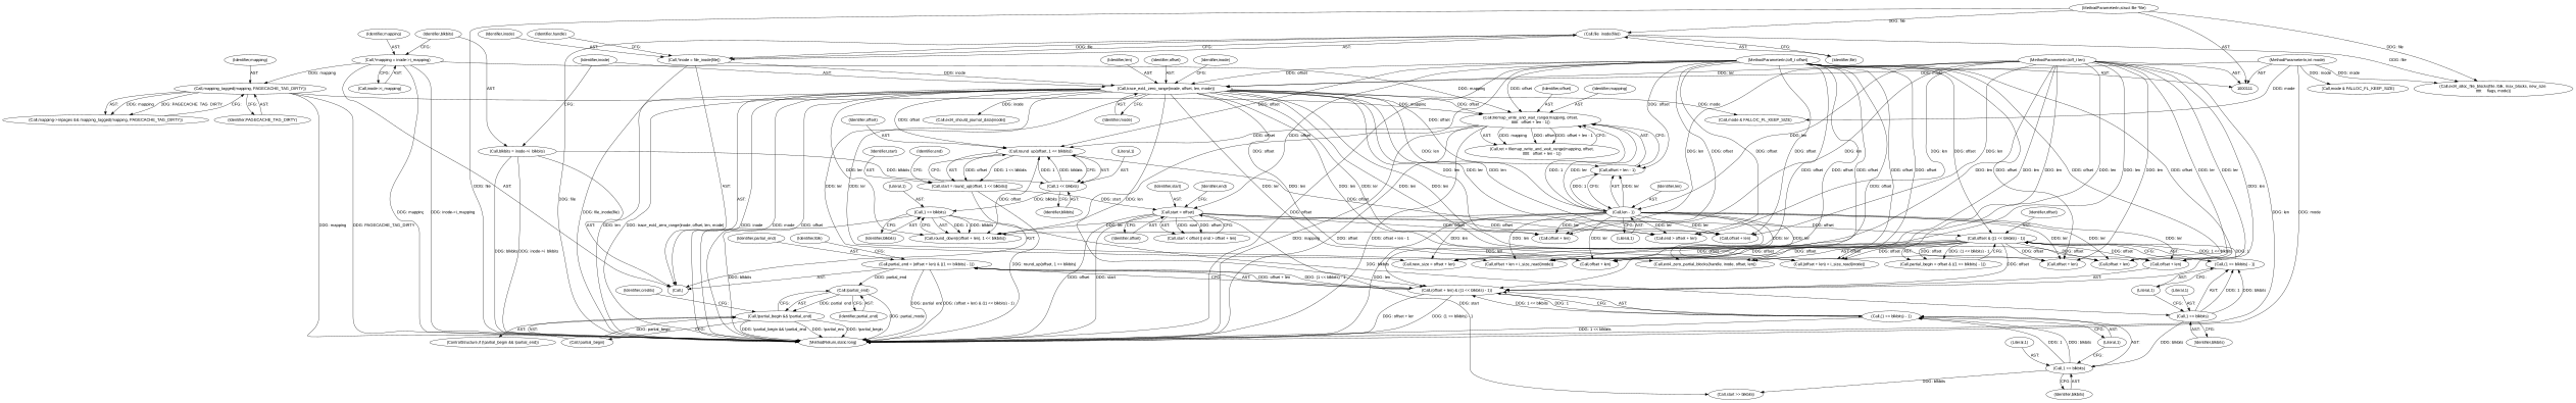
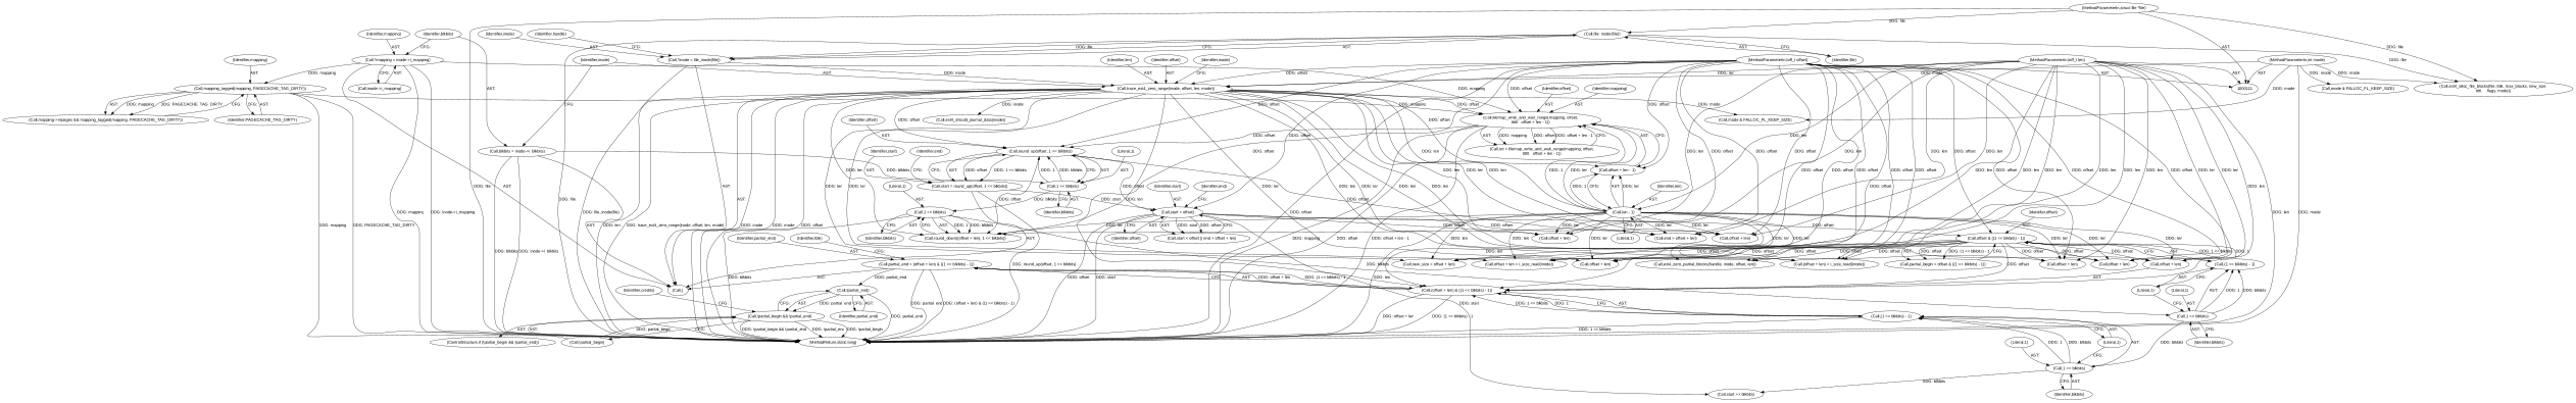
  digraph {
    fontname="Liberation Sans"
    node [fontname="Liberation Sans"]
    edge [fontname="Liberation Sans"]
    n1 [label="(Call,partial_end = (offset + len) & ((1 << blkbits) - 1))"]
    n2 [label="(Call,(offset + len) & ((1 << blkbits) - 1))"]
    n3 [label="(Call,!partial_end)"]
    n4 [label="(Call,)"]
    n5 [label="(MethodReturn,static long)"]
    n6 [label="(Call,(1 << blkbits) - 1)"]
    n7 [label="(Call,!partial_begin && !partial_end)"]
    n8 [label="(Identifier,partial_end)"]
    n9 [label="(Literal,1)"]
    n10 [label="(Call,offset & ((1 << blkbits) - 1))"]
    n11 [label="(Call,(1 << blkbits) - 1)"]
    n12 [label="(Call,offset + len)"]
    n13 [label="(Call,new_size = offset + len)"]
    n14 [label="(Call,offset + len)"]
    n15 [label="(Call,offset + len)"]
    n16 [label="(Call,partial_begin = offset & ((1 << blkbits) - 1))"]
    n17 [label="(Call,ext4_zero_partial_blocks(handle, inode, offset, len))"]
    n18 [label="(Call,(offset + len) > i_size_read(inode))"]
    n19 [label="(Call,offset + len > i_size_read(inode))"]
    n20 [label="(Call,offset + len)"]
    n21 [label="(Literal,1)"]
    n22 [label="(Call,start < offset)"]
    n23 [label="(Call,offset + len)"]
    n24 [label="(Call,end > offset + len)"]
    n25 [label="(Call,start < offset || end > offset + len)"]
    n26 [label="(Call,start >> blkbits)"]
    n27 [label="(Identifier,offset)"]
    n28 [label="(Call,start = round_up(offset, 1 << blkbits))"]
    n29 [label="(Call,round_up(offset, 1 << blkbits))"]
    n30 [label="(Call,1 << blkbits)"]
    n31 [label="(Call,round_down((offset + len), 1 << blkbits))"]
    n32 [label="(Call,offset + len)"]
    n33 [label="(Call,1 << blkbits)"]
    n34 [label="(Identifier,blkbits)"]
    n35 [label="(Call,filemap_write_and_wait_range(mapping, offset,\n\t\t\t\t\t\t   offset + len - 1))"]
    n36 [label="(Call,ret = filemap_write_and_wait_range(mapping, offset,\n\t\t\t\t\t\t   offset + len - 1))"]
    n37 [label="(Call,offset + len - 1)"]
    n38 [label="(Call,len - 1)"]
    n39 [label="(Call,mapping_tagged(mapping, PAGECACHE_TAG_DIRTY))"]
    n40 [label="(Identifier,PAGECACHE_TAG_DIRTY)"]
    n41 [label="(Call,mapping->nrpages && mapping_tagged(mapping, PAGECACHE_TAG_DIRTY))"]
    n42 [label="(Call,*mapping = inode->i_mapping)"]
    n43 [label="(Call,inode->i_mapping)"]
    n44 [label="(MethodParameterIn,loff_t offset)"]
    n45 [label="(Call,trace_ext4_zero_range(inode, offset, len, mode))"]
    1000111
    n47 [label="(Call,ext4_should_journal_data(inode))"]
-   n48 [label="(Identifier,mode)"]
    n49 [label="(Call,mode & FALLOC_FL_KEEP_SIZE)"]
    n50 [label="(Literal,1)"]
    n51 [label="(Call,*inode = file_inode(file))"]
    n52 [label="(Call,file_inode(file))"]
    n53 [label="(Call,ext4_alloc_file_blocks(file, lblk, max_blocks, new_size,\n\t\t\t\t\t     flags, mode))"]
    n54 [label="(Identifier,file)"]
    n55 [label="(MethodParameterIn,struct file *file)"]
    n56 [label="(MethodParameterIn,loff_t len)"]
    n57 [label="(MethodParameterIn,int mode)"]
    n58 [label="(Call,mode & FALLOC_FL_KEEP_SIZE)"]
    n59 [label="(Call,1 << blkbits)"]
    n60 [label="(Identifier,blkbits)"]
    n61 [label="(Call,blkbits = inode->i_blkbits)"]
    n62 [label="(Call,1 << blkbits)"]
    n63 [label="(Identifier,blkbits)"]
    n64 [label="(Identifier,blkbits)"]
    n65 [label="(ControlStructure,if (!partial_begin && !partial_end))"]
    n66 [label="(Call,!partial_begin)"]
    n67 [label="(Identifier,partial_end)"]
    n68 [label="(Identifier,offset)"]
    n69 [label="(Identifier,inode)"]
    n70 [label="(Literal,1)"]
    n71 [label="(Identifier,blkbits)"]
    n72 [label="(Identifier,end)"]
    n73 [label="(Identifier,mapping)"]
    n74 [label="(Literal,1)"]
    n75 [label="(Identifier,offset)"]
    n76 [label="(Identifier,inode)"]
    n77 [label="(Literal,1)"]
    n78 [label="(Literal,1)"]
    n79 [label="(Identifier,len)"]
    n80 [label="(Identifier,lblk)"]
    n81 [label="(Identifier,mapping)"]
    n82 [label="(Identifier,offset)"]
    n83 [label="(Identifier,inode)"]
    n84 [label="(Identifier,start)"]
    n85 [label="(Identifier,credits)"]
    n86 [label="(Identifier,handle)"]
    n87 [label="(Identifier,mapping)"]
    n88 [label="(Identifier,len)"]
    n89 [label="(Identifier,end)"]
    n90 [label="(Identifier,start)"]
    n91 [label="(Identifier,offset)"]
    n1 -> n2 [label="CFG: "]
    n1 -> n3 [label="DDG: partial_end"]
    n1 -> n4 [label="AST: "]
    n1 -> n5 [label="DDG: partial_end"]
    n1 -> n5 [label="DDG: (offset + len) & ((1 << blkbits) - 1)"]
    n2 -> n1 [label="AST: "]
    n2 -> n1 [label="DDG: offset + len"]
    n2 -> n1 [label="DDG: (1 << blkbits) - 1"]
    n2 -> n5 [label="DDG: offset + len"]
    n2 -> n5 [label="DDG: (1 << blkbits) - 1"]
    n2 -> n6 [label="CFG: "]
-   n3 -> n5 [label="DDG: partial_mode"]
+   n3 -> n5 [label="DDG: partial_end"]
    n3 -> n7 [label="AST: "]
    n3 -> n7 [label="DDG: partial_end"]
    n3 -> n8 [label="CFG: "]
    n6 -> n2 [label="AST: "]
    n6 -> n2 [label="DDG: 1 << blkbits"]
    n6 -> n2 [label="DDG: 1"]
    n6 -> n5 [label="DDG: 1 << blkbits"]
    n6 -> n9 [label="CFG: "]
    n7 -> n3 [label="CFG: "]
    n7 -> n5 [label="DDG: !partial_begin && !partial_end"]
    n7 -> n5 [label="DDG: !partial_begin"]
    n7 -> n5 [label="DDG: !partial_end"]
    n7 -> n65 [label="AST: "]
    n7 -> n66 [label="CFG: "]
    n8 -> n3 [label="AST: "]
    n9 -> n6 [label="AST: "]
    n9 -> n62 [label="CFG: "]
    n10 -> n2 [label="DDG: offset"]
    n10 -> n11 [label="CFG: "]
    n10 -> n12 [label="DDG: offset"]
    n10 -> n13 [label="DDG: offset"]
    n10 -> n14 [label="DDG: offset"]
    n10 -> n15 [label="DDG: offset"]
    n10 -> n16 [label="AST: "]
    n10 -> n16 [label="DDG: offset"]
    n10 -> n16 [label="DDG: (1 << blkbits) - 1"]
-   n10 -> n17 [label="AST: offset"]
+   n10 -> n17 [label="DDG: offset"]
    n10 -> n18 [label="DDG: offset"]
    n10 -> n19 [label="DDG: offset"]
    n10 -> n20 [label="DDG: offset"]
    n11 -> n10 [label="AST: "]
    n11 -> n10 [label="DDG: 1 << blkbits"]
    n11 -> n10 [label="DDG: 1"]
    n11 -> n21 [label="CFG: "]
    n12 -> n2 [label="AST: "]
    n16 -> n10 [label="CFG: "]
    n21 -> n11 [label="AST: "]
    n21 -> n59 [label="CFG: "]
    n22 -> n5 [label="DDG: offset"]
    n22 -> n5 [label="DDG: start"]
    n22 -> n10 [label="DDG: offset"]
    n22 -> n23 [label="DDG: offset"]
    n22 -> n24 [label="DDG: offset"]
    n22 -> n25 [label="AST: "]
    n22 -> n25 [label="DDG: start"]
    n22 -> n25 [label="DDG: offset"]
    n22 -> n26 [label="DDG: start"]
    n22 -> n27 [label="CFG: "]
    n25 -> n22 [label="CFG: "]
    n27 -> n22 [label="AST: "]
    n28 -> n4 [label="AST: "]
    n28 -> n5 [label="DDG: round_up(offset, 1 << blkbits)"]
    n28 -> n22 [label="DDG: start"]
    n28 -> n29 [label="CFG: "]
+   n29 -> n22 [label="DDG: offset"]
    n29 -> n28 [label="AST: "]
    n29 -> n28 [label="DDG: offset"]
    n29 -> n28 [label="DDG: 1 << blkbits"]
    n29 -> n30 [label="CFG: "]
    n29 -> n31 [label="DDG: offset"]
    n29 -> n32 [label="DDG: offset"]
    n30 -> n29 [label="AST: "]
    n30 -> n29 [label="DDG: 1"]
    n30 -> n29 [label="DDG: blkbits"]
    n30 -> n33 [label="DDG: blkbits"]
    n30 -> n34 [label="CFG: "]
    n31 -> n33 [label="CFG: "]
    n33 -> n5 [label="DDG: blkbits"]
    n33 -> n31 [label="AST: "]
    n33 -> n31 [label="DDG: 1"]
    n33 -> n31 [label="DDG: blkbits"]
    n33 -> n59 [label="DDG: blkbits"]
    n33 -> n60 [label="CFG: "]
    n34 -> n30 [label="AST: "]
    n35 -> n5 [label="DDG: mapping"]
    n35 -> n5 [label="DDG: offset"]
    n35 -> n5 [label="DDG: offset + len - 1"]
    n35 -> n29 [label="DDG: offset"]
    n35 -> n36 [label="AST: "]
    n35 -> n36 [label="DDG: mapping"]
    n35 -> n36 [label="DDG: offset"]
    n35 -> n36 [label="DDG: offset + len - 1"]
    n35 -> n37 [label="CFG: "]
    n36 -> n35 [label="CFG: "]
    n37 -> n35 [label="AST: "]
    n37 -> n38 [label="CFG: "]
    n38 -> n2 [label="DDG: len"]
    n38 -> n5 [label="DDG: len"]
    n38 -> n12 [label="DDG: len"]
    n38 -> n13 [label="DDG: len"]
    n38 -> n14 [label="DDG: len"]
    n38 -> n15 [label="DDG: len"]
    n38 -> n17 [label="DDG: len"]
    n38 -> n18 [label="DDG: len"]
    n38 -> n19 [label="DDG: len"]
    n38 -> n20 [label="DDG: len"]
    n38 -> n23 [label="DDG: len"]
    n38 -> n24 [label="DDG: len"]
    n38 -> n31 [label="DDG: len"]
    n38 -> n32 [label="DDG: len"]
    n38 -> n35 [label="DDG: len"]
    n38 -> n35 [label="DDG: 1"]
    n38 -> n37 [label="AST: "]
    n38 -> n37 [label="DDG: len"]
    n38 -> n37 [label="DDG: 1"]
    n38 -> n50 [label="CFG: "]
    n39 -> n5 [label="DDG: mapping"]
    n39 -> n5 [label="DDG: PAGECACHE_TAG_DIRTY"]
    n39 -> n35 [label="DDG: mapping"]
    n39 -> n40 [label="CFG: "]
    n39 -> n41 [label="AST: "]
    n39 -> n41 [label="DDG: mapping"]
    n39 -> n41 [label="DDG: PAGECACHE_TAG_DIRTY"]
    n40 -> n39 [label="AST: "]
    n41 -> n39 [label="CFG: "]
    n42 -> n4 [label="AST: "]
    n42 -> n5 [label="DDG: mapping"]
    n42 -> n5 [label="DDG: inode->i_mapping"]
    n42 -> n35 [label="DDG: mapping"]
    n42 -> n39 [label="DDG: mapping"]
    n42 -> n43 [label="CFG: "]
    n43 -> n42 [label="AST: "]
    n44 -> n2 [label="DDG: offset"]
    n44 -> n5 [label="DDG: offset"]
    n44 -> n10 [label="DDG: offset"]
    n44 -> n12 [label="DDG: offset"]
    n44 -> n13 [label="DDG: offset"]
    n44 -> n14 [label="DDG: offset"]
    n44 -> n15 [label="DDG: offset"]
    n44 -> n17 [label="DDG: offset"]
    n44 -> n18 [label="DDG: offset"]
    n44 -> n19 [label="DDG: offset"]
    n44 -> n20 [label="DDG: offset"]
    n44 -> n22 [label="DDG: offset"]
    n44 -> n23 [label="DDG: offset"]
    n44 -> n24 [label="DDG: offset"]
    n44 -> n29 [label="DDG: offset"]
    n44 -> n31 [label="DDG: offset"]
    n44 -> n32 [label="DDG: offset"]
    n44 -> n35 [label="DDG: offset"]
    n44 -> n37 [label="DDG: offset"]
    n44 -> n45 [label="DDG: offset"]
    n44 -> 1000111 [label="AST: "]
    n45 -> n2 [label="DDG: len"]
    n45 -> n4 [label="AST: "]
    n45 -> n5 [label="DDG: len"]
    n45 -> n5 [label="DDG: inode"]
    n45 -> n5 [label="DDG: mode"]
    n45 -> n5 [label="DDG: trace_ext4_zero_range(inode, offset, len, mode)"]
    n45 -> n5 [label="DDG: offset"]
    n45 -> n12 [label="DDG: len"]
    n45 -> n13 [label="DDG: len"]
    n45 -> n14 [label="DDG: len"]
    n45 -> n15 [label="DDG: len"]
-   n45 -> n17 [label="DDG: len"]
    n45 -> n18 [label="DDG: len"]
    n45 -> n19 [label="DDG: len"]
    n45 -> n20 [label="DDG: len"]
    n45 -> n23 [label="DDG: len"]
    n45 -> n24 [label="DDG: len"]
    n45 -> n29 [label="DDG: offset"]
    n45 -> n31 [label="DDG: len"]
    n45 -> n32 [label="DDG: len"]
    n45 -> n35 [label="DDG: offset"]
    n45 -> n37 [label="DDG: offset"]
    n45 -> n38 [label="DDG: len"]
    n45 -> n47 [label="DDG: inode"]
-   n45 -> n48 [label="CFG: "]
    n45 -> n49 [label="DDG: mode"]
-   n48 -> n45 [label="AST: "]
    n50 -> n38 [label="AST: "]
    n51 -> n4 [label="AST: "]
    n51 -> n5 [label="DDG: file_inode(file)"]
    n51 -> n45 [label="DDG: inode"]
    n51 -> n52 [label="CFG: "]
    n52 -> n5 [label="DDG: file"]
    n52 -> n51 [label="AST: "]
    n52 -> n51 [label="DDG: file"]
    n52 -> n53 [label="DDG: file"]
    n52 -> n54 [label="CFG: "]
    n54 -> n52 [label="AST: "]
    n55 -> n5 [label="DDG: file"]
    n55 -> 1000111 [label="AST: "]
    n55 -> n52 [label="DDG: file"]
    n55 -> n53 [label="DDG: file"]
    n56 -> n2 [label="DDG: len"]
    n56 -> n5 [label="DDG: len"]
    n56 -> n12 [label="DDG: len"]
    n56 -> n13 [label="DDG: len"]
    n56 -> n14 [label="DDG: len"]
    n56 -> n15 [label="DDG: len"]
    n56 -> n17 [label="DDG: len"]
    n56 -> n18 [label="DDG: len"]
    n56 -> n19 [label="DDG: len"]
    n56 -> n20 [label="DDG: len"]
    n56 -> n23 [label="DDG: len"]
    n56 -> n24 [label="DDG: len"]
    n56 -> n31 [label="DDG: len"]
    n56 -> n32 [label="DDG: len"]
    n56 -> n38 [label="DDG: len"]
    n56 -> n45 [label="DDG: len"]
    n56 -> 1000111 [label="AST: "]
    n57 -> n5 [label="DDG: mode"]
    n57 -> n45 [label="DDG: mode"]
    n57 -> 1000111 [label="AST: "]
    n57 -> n49 [label="DDG: mode"]
    n57 -> n53 [label="DDG: mode"]
    n57 -> n58 [label="DDG: mode"]
    n59 -> n11 [label="AST: "]
    n59 -> n11 [label="DDG: 1"]
    n59 -> n11 [label="DDG: blkbits"]
    n59 -> n62 [label="DDG: blkbits"]
    n59 -> n63 [label="CFG: "]
    n60 -> n33 [label="AST: "]
    n61 -> n4 [label="AST: "]
    n61 -> n5 [label="DDG: inode->i_blkbits"]
    n61 -> n5 [label="DDG: blkbits"]
    n61 -> n30 [label="DDG: blkbits"]
    n62 -> n6 [label="AST: "]
    n62 -> n6 [label="DDG: 1"]
    n62 -> n6 [label="DDG: blkbits"]
    n62 -> n26 [label="DDG: blkbits"]
    n62 -> n64 [label="CFG: "]
    n63 -> n59 [label="AST: "]
    n64 -> n62 [label="AST: "]
    n66 -> n7 [label="AST: "]
    n66 -> n7 [label="DDG: partial_begin"]
    n67 -> n1 [label="AST: "]
    n68 -> n35 [label="AST: "]
    n69 -> n45 [label="AST: "]
    n69 -> n61 [label="CFG: "]
    n70 -> n62 [label="AST: "]
    n71 -> n42 [label="CFG: "]
    n71 -> n61 [label="AST: "]
    n72 -> n28 [label="CFG: "]
    n73 -> n35 [label="AST: "]
    n74 -> n30 [label="AST: "]
    n75 -> n45 [label="AST: "]
    n76 -> n45 [label="CFG: "]
    n77 -> n33 [label="AST: "]
    n78 -> n59 [label="AST: "]
    n79 -> n38 [label="AST: "]
    n80 -> n1 [label="CFG: "]
    n81 -> n39 [label="AST: "]
    n82 -> n10 [label="AST: "]
    n83 -> n51 [label="AST: "]
    n84 -> n28 [label="AST: "]
    n85 -> n7 [label="CFG: "]
    n86 -> n51 [label="CFG: "]
    n87 -> n42 [label="AST: "]
    n88 -> n45 [label="AST: "]
    n89 -> n22 [label="CFG: "]
    n90 -> n22 [label="AST: "]
    n91 -> n29 [label="AST: "]
  }
